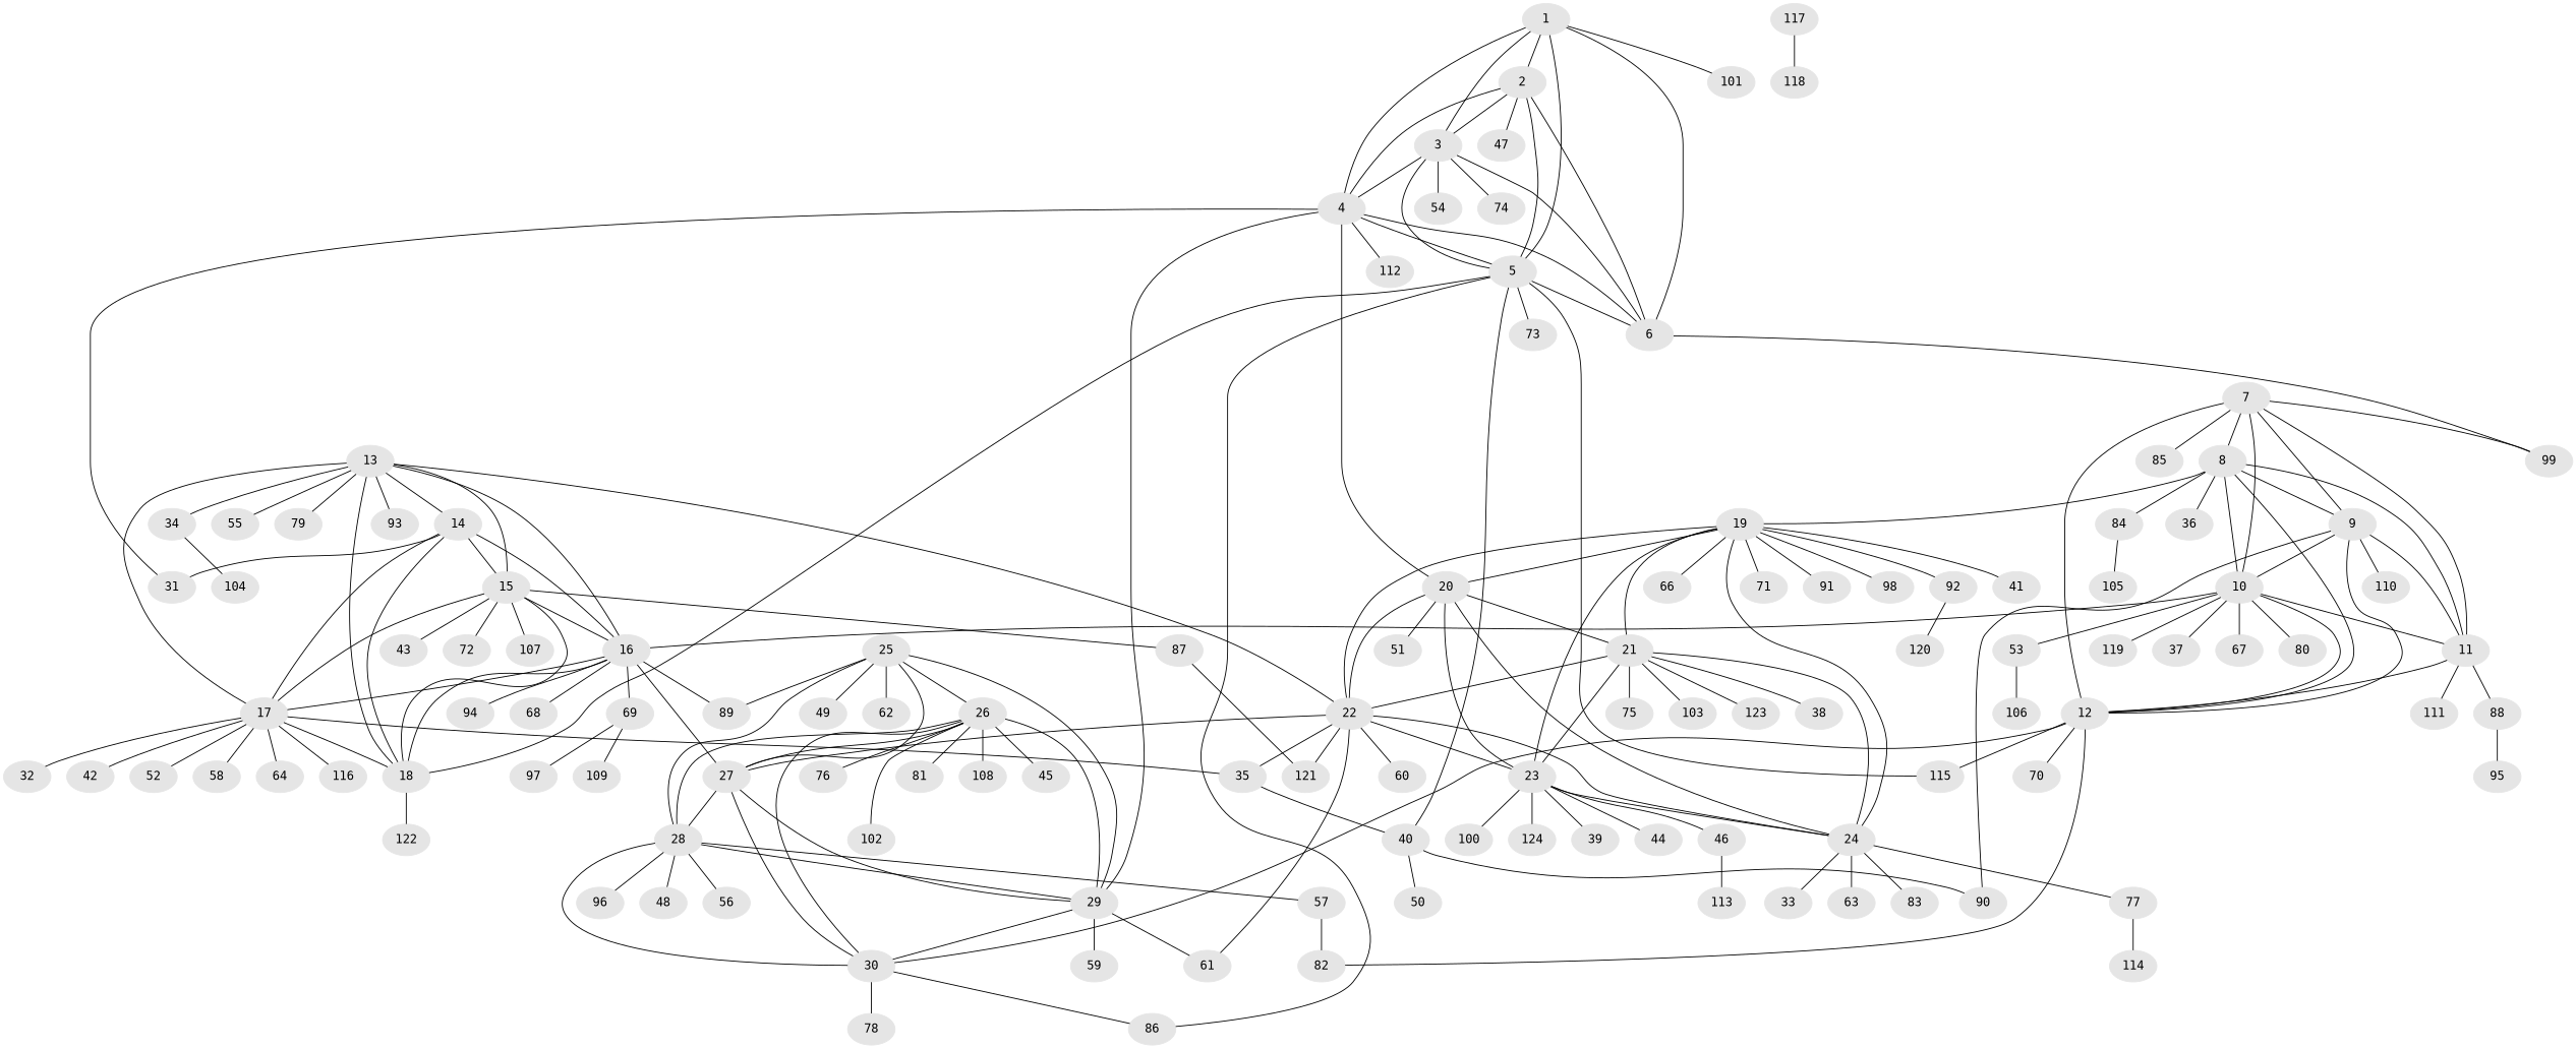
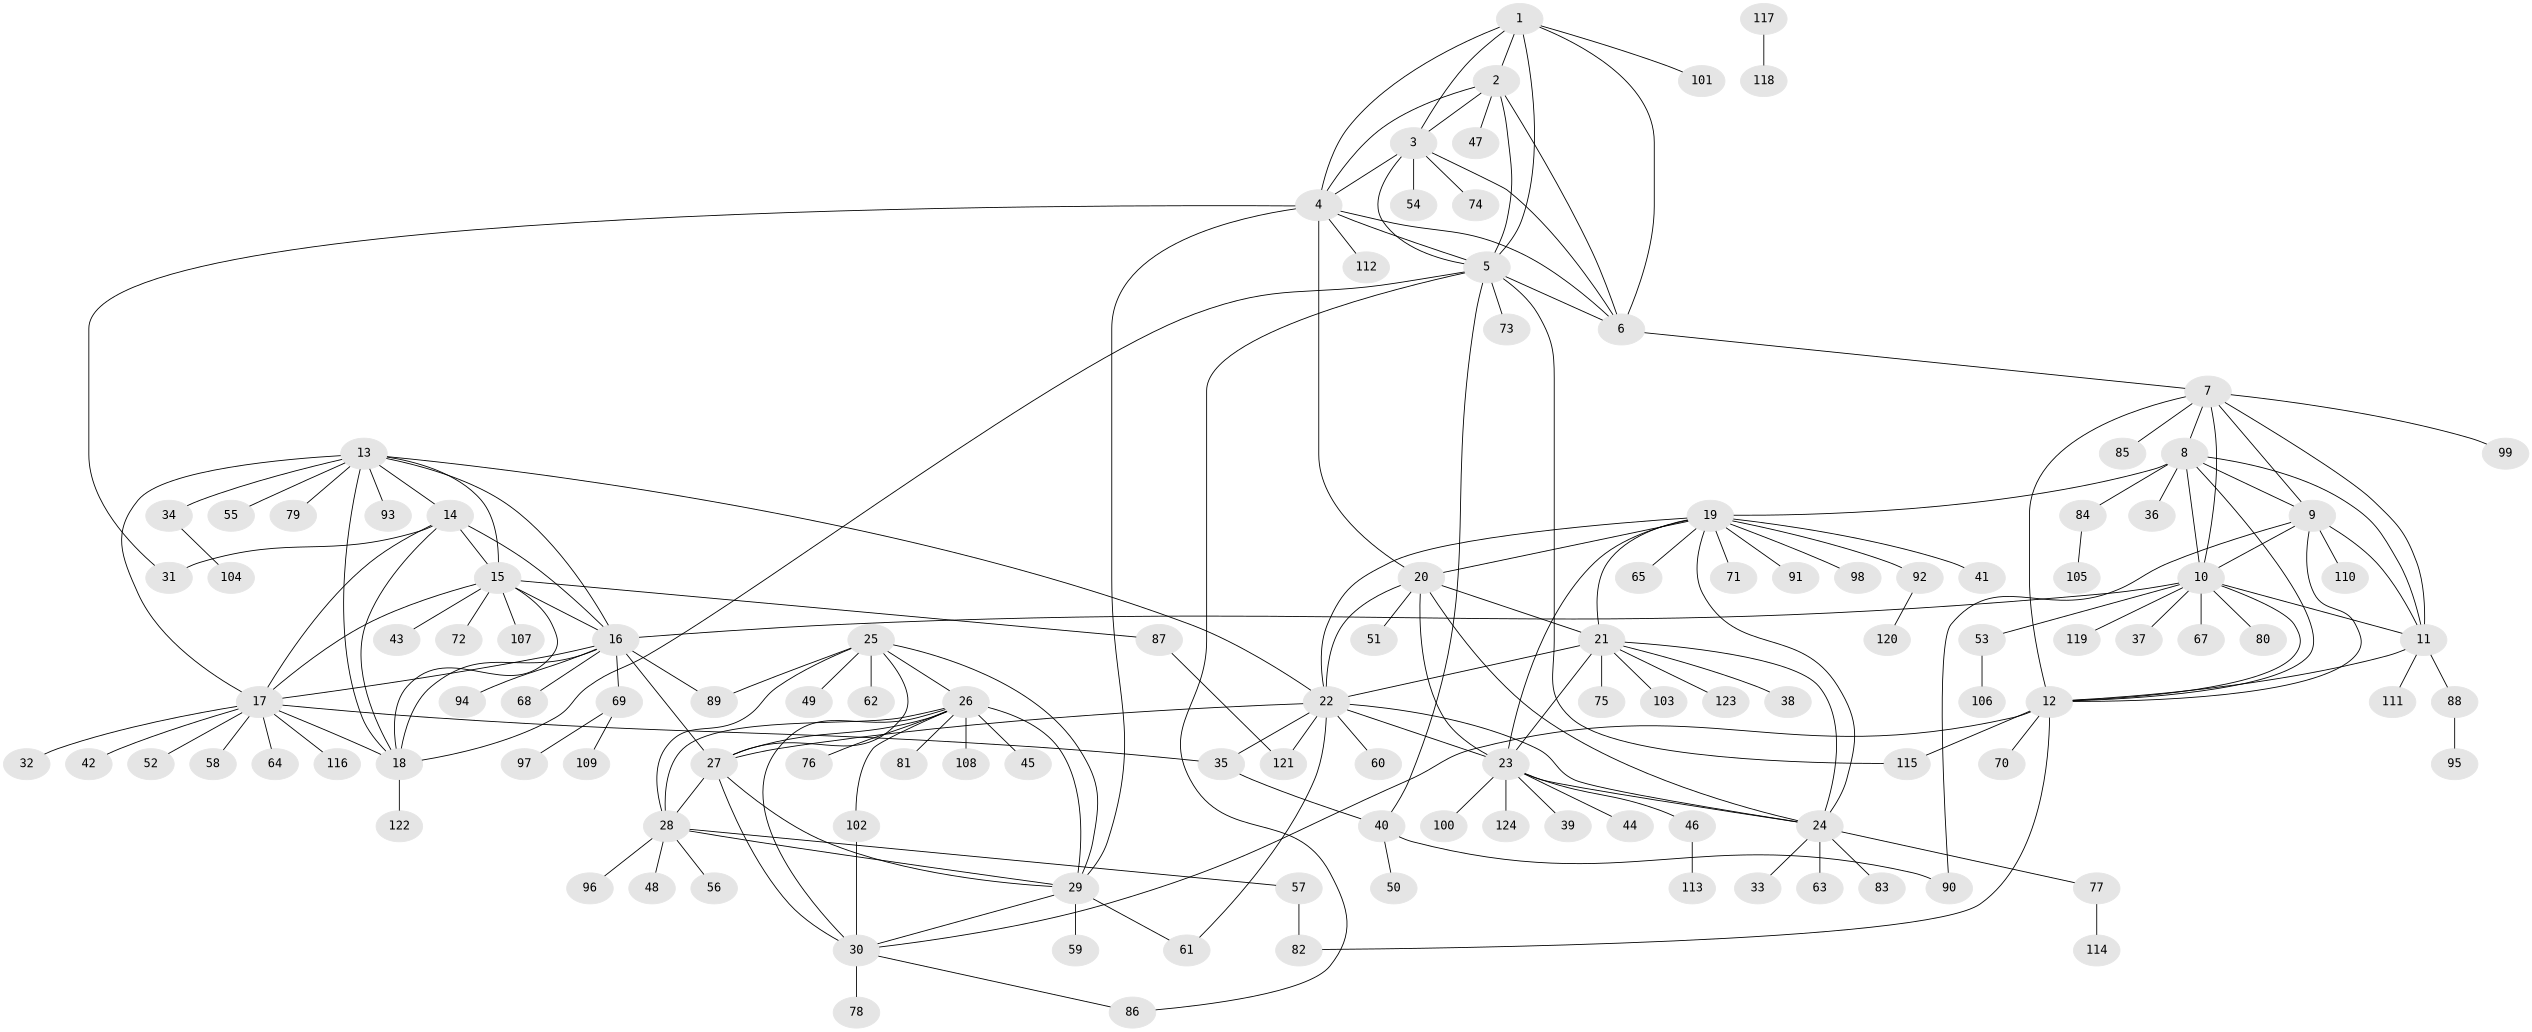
  graph {
    fontname="DejaVu Sans Mono"
    node [color=gray90 fontname="DejaVu Sans Mono" style=filled]
    edge [fontname="DejaVu Sans Mono"]
    1
    2
    3
    4
    5
    6
    101
    47
    54
    74
    20
    29
    31
    112
    18
    40
    73
    86
    115
    7
    22
    21
    23
    24
    51
    30
    61
    59
    122
    90
    50
    8
    9
    10
    11
    12
    85
    99
    19
    36
    84
    110
    16
    37
    53
    67
    80
    119
    88
    111
    70
    82
    41
-   66
+   66 [label=65]
    71
    91
    92
    98
    105
    17
    27
    68
    69
    89
    94
    106
    95
    78
    13
    14
    15
    34
    55
    79
    93
    43
    72
    87
    107
    32
    35
    42
    52
    58
    64
    116
    60
    121
    104
    28
    97
    109
    38
    75
    103
    123
    39
    44
    46
    100
    124
    33
    63
    77
    83
    120
    113
    114
    25
    26
    49
    62
    45
    76
    81
    102
    108
    48
    56
    57
    96
    117
    118
    1 -- 2
    1 -- 3
    1 -- 4
    1 -- 5
    1 -- 6
    1 -- 101
    2 -- 3
    2 -- 4
    2 -- 5
    2 -- 6
    2 -- 47
    3 -- 4
    3 -- 5
    3 -- 6
    3 -- 54
    3 -- 74
    4 -- 5
    4 -- 6
    4 -- 20
    4 -- 29
    4 -- 31
    4 -- 112
    5 -- 6
    5 -- 18
    5 -- 40
    5 -- 73
    5 -- 86
    5 -- 115
-   6 -- 99
+   6 -- 7
    20 -- 22
    20 -- 21
    20 -- 23
    20 -- 24
    20 -- 51
    29 -- 30
    29 -- 61
    29 -- 59
    18 -- 122
    40 -- 90
    40 -- 50
    7 -- 8
    7 -- 9
    7 -- 10
    7 -- 11
    7 -- 12
    7 -- 85
    7 -- 99
    22 -- 23
    22 -- 24
    22 -- 61
    22 -- 27
    22 -- 35
    22 -- 60
    22 -- 121
    21 -- 22
    21 -- 23
    21 -- 24
    21 -- 38
    21 -- 75
    21 -- 103
    21 -- 123
    23 -- 24
    23 -- 39
    23 -- 44
    23 -- 46
    23 -- 100
    23 -- 124
    24 -- 33
    24 -- 63
    24 -- 77
    24 -- 83
    30 -- 86
    30 -- 78
    8 -- 9
    8 -- 10
    8 -- 11
    8 -- 12
    8 -- 19
    8 -- 36
    8 -- 84
    9 -- 90
    9 -- 10
    9 -- 11
    9 -- 12
    9 -- 110
    10 -- 11
    10 -- 12
    10 -- 16
    10 -- 37
    10 -- 53
    10 -- 67
    10 -- 80
    10 -- 119
    11 -- 12
    11 -- 88
    11 -- 111
    12 -- 115
    12 -- 30
    12 -- 70
    12 -- 82
    19 -- 20
    19 -- 22
    19 -- 21
    19 -- 23
    19 -- 24
    19 -- 41
    19 -- 66
    19 -- 71
    19 -- 91
    19 -- 92
    19 -- 98
    84 -- 105
    16 -- 18
    16 -- 17
    16 -- 27
    16 -- 68
    16 -- 69
    16 -- 89
    16 -- 94
    53 -- 106
    88 -- 95
    92 -- 120
    17 -- 18
    17 -- 32
    17 -- 35
    17 -- 42
    17 -- 52
    17 -- 58
    17 -- 64
    17 -- 116
    27 -- 29
    27 -- 30
    27 -- 28
    69 -- 97
    69 -- 109
    13 -- 18
    13 -- 22
    13 -- 16
    13 -- 17
    13 -- 14
    13 -- 15
    13 -- 34
    13 -- 55
    13 -- 79
    13 -- 93
    14 -- 31
    14 -- 18
    14 -- 16
    14 -- 17
    14 -- 15
    15 -- 18
    15 -- 16
    15 -- 17
    15 -- 43
    15 -- 72
    15 -- 87
    15 -- 107
    34 -- 104
    87 -- 121
    35 -- 40
    28 -- 29
-   28 -- 30
+   102 -- 30
    28 -- 48
    28 -- 56
    28 -- 57
    28 -- 96
    46 -- 113
    77 -- 114
    25 -- 29
    25 -- 27
    25 -- 89
    25 -- 28
    25 -- 26
    25 -- 49
    25 -- 62
    26 -- 29
    26 -- 30
    26 -- 27
    26 -- 28
    26 -- 45
    26 -- 76
    26 -- 81
    26 -- 102
    26 -- 108
    57 -- 82
    117 -- 118
  }
